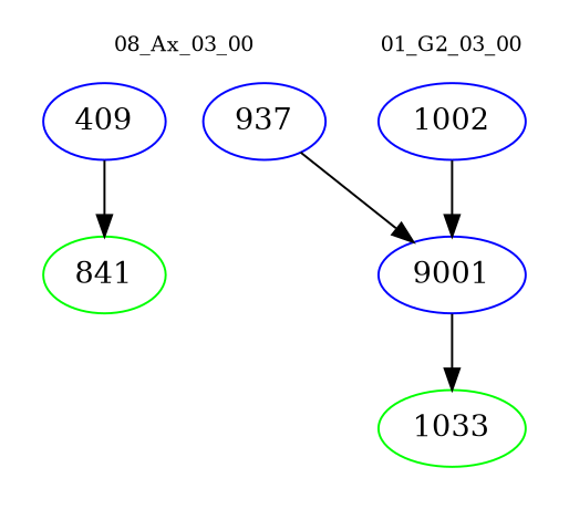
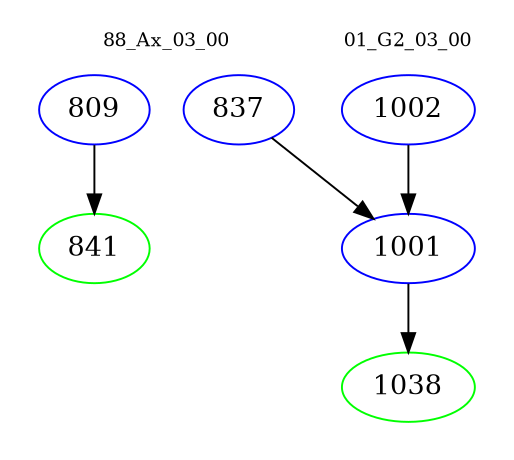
  digraph {
    node [color=blue]
    edge [color=black]
-   n1 [label=937]
-   n2 [label=409]
+   n1 [label=837]
+   n2 [label=809]
    n3 [color=green label=841]
    n4 [label=1002]
-   n5 [label=9001]
-   n6 [color=green label=1033]
+   n5 [label=1001]
+   n6 [color=green label=1038]
    subgraph cluster_1 {
      color=white
      fontsize=10
-     label="08_Ax_03_00"
+     label="88_Ax_03_00"
      n1
      n2
      n3
    }
    subgraph cluster_2 {
      color=white
      fontsize=10
      label="01_G2_03_00"
      n4
      n5
      n6
    }
    n1 -> n5
    n2 -> n3
    n4 -> n5
    n5 -> n6
  }
